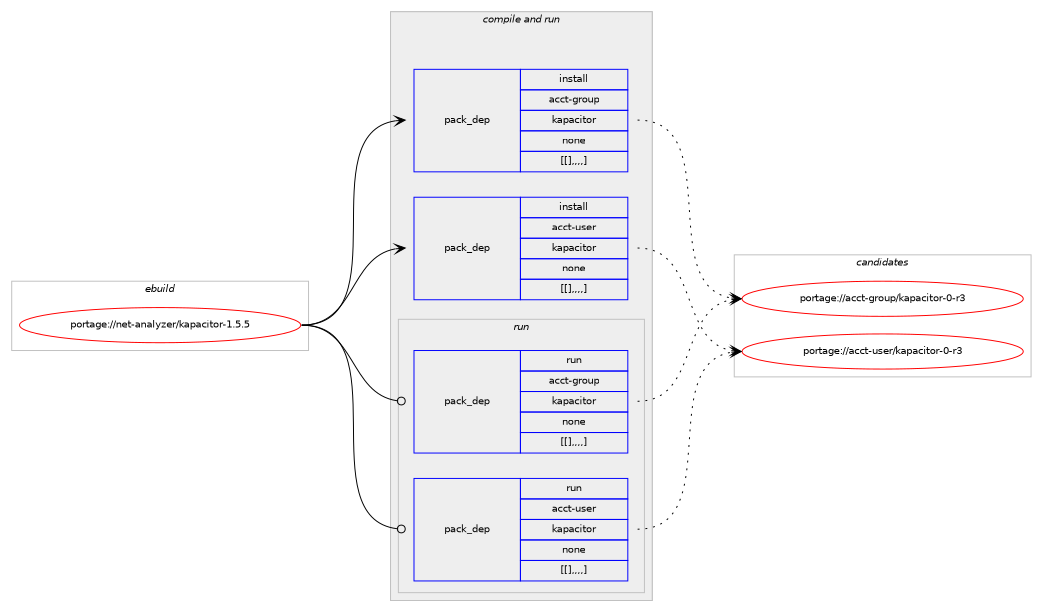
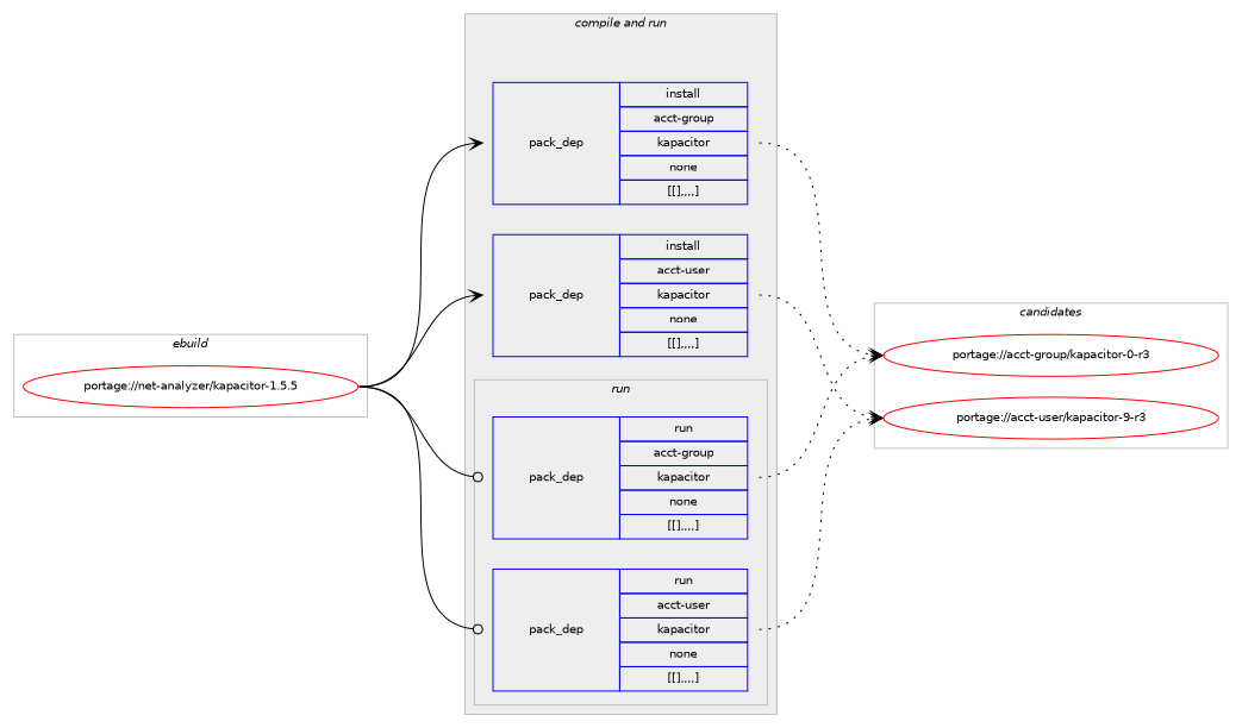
  digraph {
    compound=true
    concentrate=true
    fontname=Helvetica
    fontsize=10
    newrank=true
    rankdir=LR
    ranksep=1.5
    node [color=blue fontname=Helvetica fontsize=10 shape=none]
    edge [arrowhead=vee headport=w style=solid tailport=e weight=20]
    n1 [color=red label="portage://net-analyzer/kapacitor-1.5.5" width=4 shape=""]
    n2 [label=<<TABLE BORDER="0" CELLBORDER="1" CELLSPACING="0" CELLPADDING="4" WIDTH="220"><TR><TD ROWSPAN="6" CELLPADDING="30">pack_dep</TD></TR><TR><TD WIDTH="110">install</TD></TR><TR><TD>acct-group</TD></TR><TR><TD>kapacitor</TD></TR><TR><TD>none</TD></TR><TR><TD>[[],,,,]</TD></TR></TABLE>>]
    n3 [label=<<TABLE BORDER="0" CELLBORDER="1" CELLSPACING="0" CELLPADDING="4" WIDTH="220"><TR><TD ROWSPAN="6" CELLPADDING="30">pack_dep</TD></TR><TR><TD WIDTH="110">install</TD></TR><TR><TD>acct-user</TD></TR><TR><TD>kapacitor</TD></TR><TR><TD>none</TD></TR><TR><TD>[[],,,,]</TD></TR></TABLE>>]
    n4 [label=<<TABLE BORDER="0" CELLBORDER="1" CELLSPACING="0" CELLPADDING="4" WIDTH="220"><TR><TD ROWSPAN="6" CELLPADDING="30">pack_dep</TD></TR><TR><TD WIDTH="110">run</TD></TR><TR><TD>acct-group</TD></TR><TR><TD>kapacitor</TD></TR><TR><TD>none</TD></TR><TR><TD>[[],,,,]</TD></TR></TABLE>>]
    n5 [label=<<TABLE BORDER="0" CELLBORDER="1" CELLSPACING="0" CELLPADDING="4" WIDTH="220"><TR><TD ROWSPAN="6" CELLPADDING="30">pack_dep</TD></TR><TR><TD WIDTH="110">run</TD></TR><TR><TD>acct-user</TD></TR><TR><TD>kapacitor</TD></TR><TR><TD>none</TD></TR><TR><TD>[[],,,,]</TD></TR></TABLE>>]
    n6 [color=red label="portage://acct-group/kapacitor-0-r3" width=4 shape=""]
-   n7 [color=red label="portage://acct-user/kapacitor-0-r3" width=4 shape=""]
+   n7 [color=red label="portage://acct-user/kapacitor-9-r3" width=4 shape=""]
    subgraph cluster_1 {
      color=gray
      label=<<i>ebuild</i>>
      n1
    }
    subgraph cluster_2 {
      color=gray
      label=<<i>dependencies</i>>
      subgraph cluster_3 {
        color=gray
        fillcolor="#eeeeee"
        label=<<i>compile</i>>
        style=filled
        subgraph sub_4 {
          color=gray
          fillcolor="#eeeeee"
          label=<<i>compile</i>>
          style=filled
          n2
        }
        subgraph sub_5 {
          color=gray
          fillcolor="#eeeeee"
          label=<<i>compile</i>>
          style=filled
          n3
        }
      }
      subgraph cluster_6 {
        color=gray
        fillcolor="#eeeeee"
        label=<<i>compile and run</i>>
        style=filled
      }
      subgraph cluster_7 {
        color=gray
        fillcolor="#eeeeee"
        label=<<i>run</i>>
        style=filled
        subgraph sub_8 {
          color=gray
          fillcolor="#eeeeee"
          label=<<i>run</i>>
          style=filled
          n4
        }
        subgraph sub_9 {
          color=gray
          fillcolor="#eeeeee"
          label=<<i>run</i>>
          style=filled
          n5
        }
      }
    }
    subgraph cluster_10 {
      color=gray
      label=<<i>candidates</i>>
      rank=same
      subgraph sub_11 {
        color=black
        label=<<i>candidates</i>>
        nodesep=1
        rank=same
        n6
      }
      subgraph sub_12 {
        color=black
        label=<<i>candidates</i>>
        nodesep=1
        rank=same
        n7
      }
      subgraph sub_13 {
        color=black
        label=<<i>candidates</i>>
        nodesep=1
        rank=same
        n6
      }
      subgraph sub_14 {
        color=black
        label=<<i>candidates</i>>
        nodesep=1
        rank=same
        n7
      }
    }
    n1 -> n2
    n1 -> n3
    n1 -> n4 [arrowhead=odot]
    n1 -> n5 [arrowhead=odot]
    n2 -> n6 [style=dotted weight=100]
    n3 -> n7 [style=dotted weight=100]
    n4 -> n6 [style=dotted weight=100]
    n5 -> n7 [style=dotted weight=100]
  }
